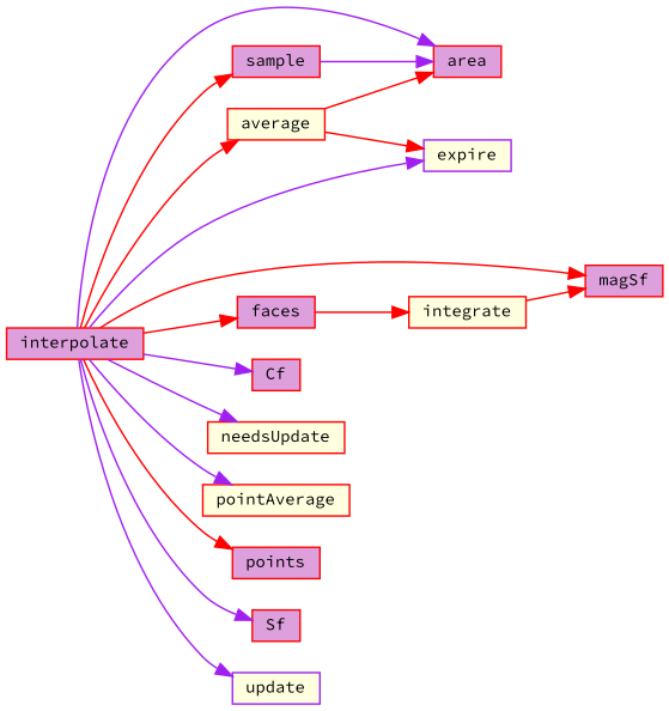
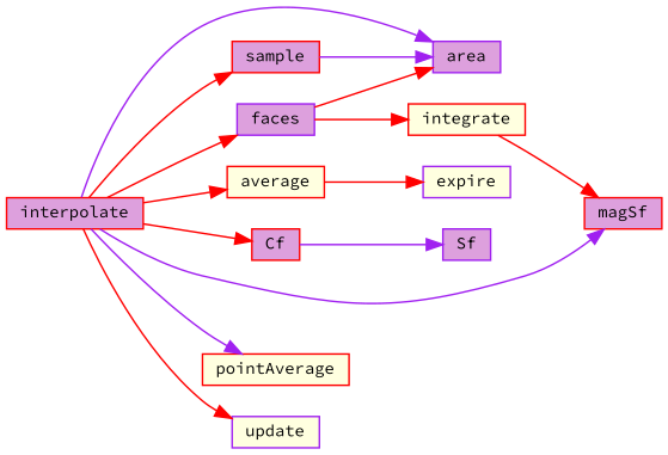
  digraph {
    fontname="Source Code Pro"
    rankdir=LR
    node [color=red fillcolor=plum fontname="Source Code Pro" fontsize=10 shape=record style=filled]
    edge [color=red fontname="Source Code Pro" fontsize=10 labelfontname=FreeSans labelfontsize=10 style=solid]
    n1 [fontcolor=black height=0.2 label=interpolate width=0.4]
-   n2 [height=0.2 label=area width=0.4]
+   n2 [color=purple height=0.2 label=area width=0.4]
    n3 [height=0.2 label=sample width=0.4]
    n4 [fillcolor=lightyellow height=0.2 label=average width=0.4]
    n5 [height=0.2 label=magSf width=0.4]
    n6 [height=0.2 label=Cf width=0.4]
    n7 [color=purple fillcolor=lightyellow height=0.2 label=expire width=0.4]
-   n8 [height=0.2 label=faces width=0.4]
-   n9 [fillcolor=lightyellow height=0.2 label=needsUpdate width=0.4]
+   n8 [color=purple height=0.2 label=faces width=0.4]
    n10 [fillcolor=lightyellow height=0.2 label=pointAverage width=0.4]
-   n11 [height=0.2 label=points width=0.4]
-   n12 [height=0.2 label=Sf width=0.4]
+   n12 [color=purple height=0.2 label=Sf width=0.4]
    n13 [color=purple fillcolor=lightyellow height=0.2 label=update width=0.4]
    n14 [fillcolor=lightyellow height=0.2 label=integrate width=0.4]
    n1 -> n2 [color=purple]
    n1 -> n3
    n1 -> n4
-   n1 -> n5
-   n1 -> n6 [color=purple]
-   n1 -> n7 [color=purple]
+   n1 -> n5 [color=purple]
+   n1 -> n6
    n1 -> n8
-   n1 -> n9 [color=purple]
    n1 -> n10 [color=purple]
-   n1 -> n11
-   n1 -> n12 [color=purple]
-   n1 -> n13 [color=purple]
+   n6 -> n12 [color=purple]
+   n1 -> n13
    n3 -> n2 [color=purple]
-   n4 -> n2
+   n8 -> n2
    n4 -> n7
    n8 -> n14
    n14 -> n5
  }
